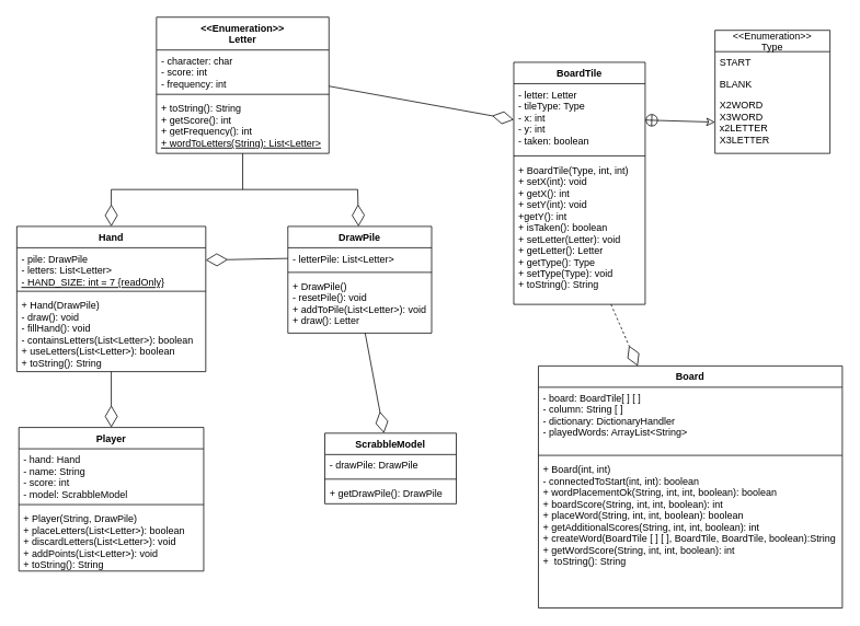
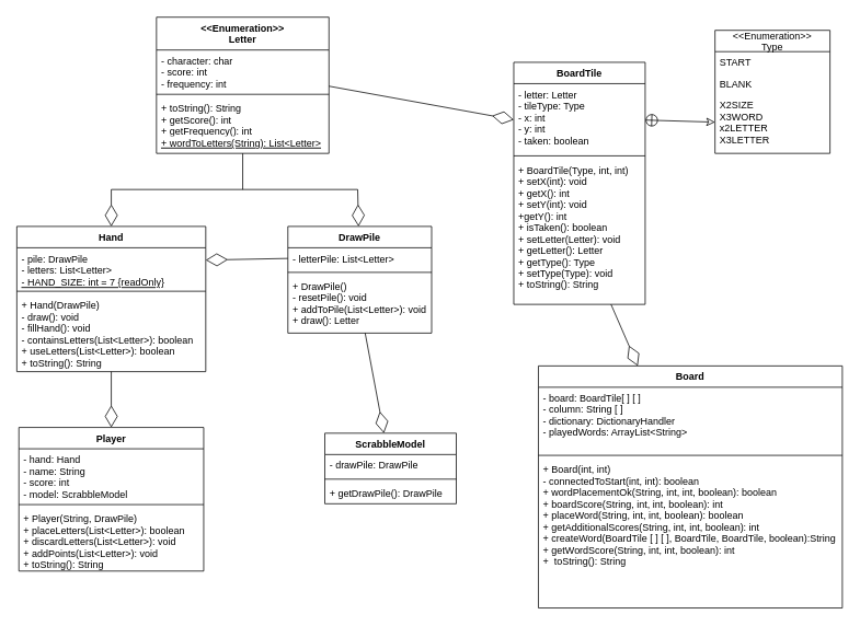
  <mxCell id="0" />
  <mxCell id="1" parent="0" />
  <mxCell id="2" value="DrawPile" style="swimlane;fontStyle=1;align=center;verticalAlign=top;childLayout=stackLayout;horizontal=1;startSize=26;horizontalStack=0;resizeParent=1;resizeParentMax=0;resizeLast=0;collapsible=1;marginBottom=0;" parent="1" vertex="1"><mxGeometry x="350" y="275" width="175" height="130" as="geometry" /></mxCell>
  <mxCell id="3" value="- letterPile: List&lt;Letter&gt;" style="text;strokeColor=none;fillColor=none;align=left;verticalAlign=top;spacingLeft=4;spacingRight=4;overflow=hidden;rotatable=0;points=[[0,0.5],[1,0.5]];portConstraint=eastwest;" parent="2" vertex="1"><mxGeometry y="26" width="175" height="26" as="geometry" /></mxCell>
  <mxCell id="4" value="" style="line;strokeWidth=1;fillColor=none;align=left;verticalAlign=middle;spacingTop=-1;spacingLeft=3;spacingRight=3;rotatable=0;labelPosition=right;points=[];portConstraint=eastwest;strokeColor=inherit;" parent="2" vertex="1"><mxGeometry y="52" width="175" height="8" as="geometry" /></mxCell>
  <mxCell id="5" value="+ DrawPile()&#10;- resetPile(): void&#10;+ addToPile(List&lt;Letter&gt;): void&#10;+ draw(): Letter" style="text;strokeColor=none;fillColor=none;align=left;verticalAlign=top;spacingLeft=4;spacingRight=4;overflow=hidden;rotatable=0;points=[[0,0.5],[1,0.5]];portConstraint=eastwest;" parent="2" vertex="1"><mxGeometry y="60" width="175" height="70" as="geometry" /></mxCell>
  <mxCell id="6" style="edgeStyle=orthogonalEdgeStyle;rounded=0;orthogonalLoop=1;jettySize=auto;html=1;exitX=1;exitY=0.5;exitDx=0;exitDy=0;" parent="2" source="3" target="3" edge="1"><mxGeometry relative="1" as="geometry" /></mxCell>
  <mxCell id="7" value="Hand" style="swimlane;fontStyle=1;align=center;verticalAlign=top;childLayout=stackLayout;horizontal=1;startSize=26;horizontalStack=0;resizeParent=1;resizeParentMax=0;resizeLast=0;collapsible=1;marginBottom=0;" parent="1" vertex="1"><mxGeometry x="20" y="275" width="230" height="177" as="geometry" /></mxCell>
  <mxCell id="8" value="- pile: DrawPile&#10;- letters: List&lt;Letter&gt;" style="text;strokeColor=none;fillColor=none;align=left;verticalAlign=top;spacingLeft=4;spacingRight=4;overflow=hidden;rotatable=0;points=[[0,0.5],[1,0.5]];portConstraint=eastwest;" parent="7" vertex="1"><mxGeometry y="26" width="230" height="29" as="geometry" /></mxCell>
  <mxCell id="9" value="- HAND_SIZE: int = 7 {readOnly}" style="text;strokeColor=none;fillColor=none;align=left;verticalAlign=top;spacingLeft=4;spacingRight=4;overflow=hidden;rotatable=0;points=[[0,0.5],[1,0.5]];portConstraint=eastwest;fontStyle=4" parent="7" vertex="1"><mxGeometry y="55" width="230" height="20" as="geometry" /></mxCell>
  <mxCell id="10" value="" style="line;strokeWidth=1;fillColor=none;align=left;verticalAlign=middle;spacingTop=-1;spacingLeft=3;spacingRight=3;rotatable=0;labelPosition=right;points=[];portConstraint=eastwest;strokeColor=inherit;" parent="7" vertex="1"><mxGeometry y="75" width="230" height="8" as="geometry" /></mxCell>
  <mxCell id="11" value="+ Hand(DrawPile)&#10;- draw(): void&#10;- fillHand(): void&#10;- containsLetters(List&lt;Letter&gt;): boolean&#10;+ useLetters(List&lt;Letter&gt;): boolean&#10;+ toString(): String" style="text;strokeColor=none;fillColor=none;align=left;verticalAlign=top;spacingLeft=4;spacingRight=4;overflow=hidden;rotatable=0;points=[[0,0.5],[1,0.5]];portConstraint=eastwest;" parent="7" vertex="1"><mxGeometry y="83" width="230" height="94" as="geometry" /></mxCell>
  <mxCell id="12" value="" style="endArrow=diamondThin;endFill=0;endSize=24;html=1;rounded=0;snapToPoint=1;" parent="1" source="3" target="8" edge="1"><mxGeometry width="160" relative="1" as="geometry"><mxPoint x="355" y="340" as="sourcePoint" /><mxPoint x="515" y="340" as="targetPoint" /></mxGeometry></mxCell>
  <mxCell id="13" value="&lt;&lt;Enumeration&gt;&gt;&#10;Letter" style="swimlane;fontStyle=1;align=center;verticalAlign=top;childLayout=stackLayout;horizontal=1;startSize=40;horizontalStack=0;resizeParent=1;resizeParentMax=0;resizeLast=0;collapsible=1;marginBottom=0;strokeColor=default;whiteSpace=wrap;spacingBottom=2;" parent="1" vertex="1"><mxGeometry x="190" width="210" height="166" as="geometry" y="20"><mxRectangle x="370" y="220" width="140" height="40" as="alternateBounds" /></mxGeometry></mxCell>
  <mxCell id="14" value="- character: char&#10;- score: int&#10;- frequency: int" style="text;strokeColor=none;fillColor=none;align=left;verticalAlign=top;spacingLeft=4;spacingRight=4;overflow=hidden;rotatable=0;points=[[0,0.5],[1,0.5]];portConstraint=eastwest;" parent="13" vertex="1"><mxGeometry y="40" width="210" height="50" as="geometry" /></mxCell>
  <mxCell id="15" value="" style="line;strokeWidth=1;fillColor=none;align=left;verticalAlign=middle;spacingTop=-1;spacingLeft=3;spacingRight=3;rotatable=0;labelPosition=right;points=[];portConstraint=eastwest;strokeColor=inherit;" parent="13" vertex="1"><mxGeometry y="90" width="210" height="8" as="geometry" /></mxCell>
  <mxCell id="16" value="+ toString(): String&#10;+ getScore(): int&#10;+ getFrequency(): int&#10;" style="text;strokeColor=none;fillColor=none;align=left;verticalAlign=top;spacingLeft=4;spacingRight=4;overflow=hidden;rotatable=0;points=[[0,0.5],[1,0.5]];portConstraint=eastwest;" parent="13" vertex="1"><mxGeometry y="98" width="210" height="42" as="geometry" /></mxCell>
  <mxCell id="17" value="+ wordToLetters(String): List&lt;Letter&gt;" style="text;strokeColor=none;fillColor=none;align=left;verticalAlign=top;spacingLeft=4;spacingRight=4;overflow=hidden;rotatable=0;points=[[0,0.5],[1,0.5]];portConstraint=eastwest;fontStyle=4" parent="13" vertex="1"><mxGeometry y="140" width="210" height="26" as="geometry" /></mxCell>
  <mxCell id="18" value="" style="endArrow=diamondThin;endFill=0;endSize=24;html=1;rounded=0;" parent="1" target="7" edge="1"><mxGeometry width="160" relative="1" as="geometry"><mxPoint x="135" y="230" as="sourcePoint" /><mxPoint x="145" y="320" as="targetPoint" /></mxGeometry></mxCell>
  <mxCell id="19" value="" style="endArrow=none;html=1;rounded=0;" parent="1" edge="1"><mxGeometry width="50" height="50" relative="1" as="geometry"><mxPoint x="135" y="230" as="sourcePoint" /><mxPoint x="435" y="230" as="targetPoint" /></mxGeometry></mxCell>
  <mxCell id="20" value="" style="endArrow=diamondThin;endFill=0;endSize=24;html=1;rounded=0;" parent="1" target="2" edge="1"><mxGeometry width="160" relative="1" as="geometry"><mxPoint x="435" y="230" as="sourcePoint" /><mxPoint x="587.5" y="380" as="targetPoint" /></mxGeometry></mxCell>
  <mxCell id="21" value="" style="endArrow=none;html=1;rounded=0;" parent="1" target="17" edge="1"><mxGeometry width="50" height="50" relative="1" as="geometry"><mxPoint x="295" y="230" as="sourcePoint" /><mxPoint x="420" y="240" as="targetPoint" /></mxGeometry></mxCell>
  <mxCell id="22" value="Player" style="swimlane;fontStyle=1;align=center;verticalAlign=top;childLayout=stackLayout;horizontal=1;startSize=26;horizontalStack=0;resizeParent=1;resizeParentMax=0;resizeLast=0;collapsible=1;marginBottom=0;" parent="1" vertex="1"><mxGeometry x="22.5" y="520" width="225" height="175" as="geometry" /></mxCell>
  <mxCell id="23" value="- hand: Hand&#10;- name: String&#10;- score: int&#10;- model: ScrabbleModel" style="text;strokeColor=none;fillColor=none;align=left;verticalAlign=top;spacingLeft=4;spacingRight=4;overflow=hidden;rotatable=0;points=[[0,0.5],[1,0.5]];portConstraint=eastwest;" parent="22" vertex="1"><mxGeometry y="26" width="225" height="64" as="geometry" /></mxCell>
  <mxCell id="24" value="" style="line;strokeWidth=1;fillColor=none;align=left;verticalAlign=middle;spacingTop=-1;spacingLeft=3;spacingRight=3;rotatable=0;labelPosition=right;points=[];portConstraint=eastwest;" parent="22" vertex="1"><mxGeometry y="90" width="225" height="8" as="geometry" /></mxCell>
  <mxCell id="25" value="+ Player(String, DrawPile)&#10;+ placeLetters(List&lt;Letter&gt;): boolean&#10;+ discardLetters(List&lt;Letter&gt;): void&#10;+ addPoints(List&lt;Letter&gt;): void&#10;+ toString(): String" style="text;strokeColor=none;fillColor=none;align=left;verticalAlign=top;spacingLeft=4;spacingRight=4;overflow=hidden;rotatable=0;points=[[0,0.5],[1,0.5]];portConstraint=eastwest;" parent="22" vertex="1"><mxGeometry y="98" width="225" height="77" as="geometry" /></mxCell>
  <mxCell id="26" value="" style="endArrow=diamondThin;endFill=0;endSize=24;html=1;rounded=0;" parent="1" source="11" target="22" edge="1"><mxGeometry width="160" relative="1" as="geometry"><mxPoint x="210" y="495" as="sourcePoint" /><mxPoint x="370" y="495" as="targetPoint" /></mxGeometry></mxCell>
  <mxCell id="27" value="ScrabbleModel" style="swimlane;fontStyle=1;align=center;verticalAlign=top;childLayout=stackLayout;horizontal=1;startSize=26;horizontalStack=0;resizeParent=1;resizeParentMax=0;resizeLast=0;collapsible=1;marginBottom=0;" parent="1" vertex="1"><mxGeometry x="395" y="527" width="160" height="86" as="geometry" /></mxCell>
  <mxCell id="28" value="- drawPile: DrawPile" style="text;strokeColor=none;fillColor=none;align=left;verticalAlign=top;spacingLeft=4;spacingRight=4;overflow=hidden;rotatable=0;points=[[0,0.5],[1,0.5]];portConstraint=eastwest;" parent="27" vertex="1"><mxGeometry y="26" width="160" height="26" as="geometry" /></mxCell>
  <mxCell id="29" value="" style="line;strokeWidth=1;fillColor=none;align=left;verticalAlign=middle;spacingTop=-1;spacingLeft=3;spacingRight=3;rotatable=0;labelPosition=right;points=[];portConstraint=eastwest;" parent="27" vertex="1"><mxGeometry y="52" width="160" height="8" as="geometry" /></mxCell>
  <mxCell id="30" value="+ getDrawPile(): DrawPile" style="text;strokeColor=none;fillColor=none;align=left;verticalAlign=top;spacingLeft=4;spacingRight=4;overflow=hidden;rotatable=0;points=[[0,0.5],[1,0.5]];portConstraint=eastwest;" parent="27" vertex="1"><mxGeometry y="60" width="160" height="26" as="geometry" /></mxCell>
  <mxCell id="31" value="" style="endArrow=diamondThin;endFill=0;endSize=24;html=1;rounded=0;" parent="1" source="5" target="27" edge="1"><mxGeometry width="160" relative="1" as="geometry"><mxPoint x="230" y="490" as="sourcePoint" /><mxPoint x="390" y="490" as="targetPoint" /></mxGeometry></mxCell>
  <mxCell id="32" value="BoardTile" style="swimlane;fontStyle=1;align=center;verticalAlign=top;childLayout=stackLayout;horizontal=1;startSize=26;horizontalStack=0;resizeParent=1;resizeParentMax=0;resizeLast=0;collapsible=1;marginBottom=0;" parent="1" vertex="1"><mxGeometry x="625" y="75" width="160" height="295" as="geometry" /></mxCell>
  <mxCell id="33" value="- letter: Letter&#10;- tileType: Type&#10;- x: int&#10;- y: int&#10;- taken: boolean" style="text;strokeColor=none;fillColor=none;align=left;verticalAlign=top;spacingLeft=4;spacingRight=4;overflow=hidden;rotatable=0;points=[[0,0.5],[1,0.5]];portConstraint=eastwest;" parent="32" vertex="1"><mxGeometry y="26" width="160" height="84" as="geometry" /></mxCell>
  <mxCell id="34" value="" style="line;strokeWidth=1;fillColor=none;align=left;verticalAlign=middle;spacingTop=-1;spacingLeft=3;spacingRight=3;rotatable=0;labelPosition=right;points=[];portConstraint=eastwest;" parent="32" vertex="1"><mxGeometry y="110" width="160" height="8" as="geometry" /></mxCell>
  <mxCell id="35" value="+ BoardTile(Type, int, int)&#10;+ setX(int): void&#10;+ getX(): int&#10;+ setY(int): void&#10;+getY(): int&#10;+ isTaken(): boolean&#10;+ setLetter(Letter): void&#10;+ getLetter(): Letter&#10;+ getType(): Type&#10;+ setType(Type): void&#10;+ toString(): String" style="text;strokeColor=none;fillColor=none;align=left;verticalAlign=top;spacingLeft=4;spacingRight=4;overflow=hidden;rotatable=0;points=[[0,0.5],[1,0.5]];portConstraint=eastwest;" parent="32" vertex="1"><mxGeometry y="118" width="160" height="177" as="geometry" /></mxCell>
  <mxCell id="36" value="&lt;&lt;Enumeration&gt;&gt;&#10;Type" style="swimlane;fontStyle=0;childLayout=stackLayout;horizontal=1;startSize=26;fillColor=none;horizontalStack=0;resizeParent=1;resizeParentMax=0;resizeLast=0;collapsible=1;marginBottom=0;" parent="1" vertex="1"><mxGeometry x="870" y="36" width="140" height="150" as="geometry" /></mxCell>
  <mxCell id="37" value="START" style="text;strokeColor=none;fillColor=none;align=left;verticalAlign=top;spacingLeft=4;spacingRight=4;overflow=hidden;rotatable=0;points=[[0,0.5],[1,0.5]];portConstraint=eastwest;" parent="36" vertex="1"><mxGeometry y="26" width="140" height="26" as="geometry" /></mxCell>
  <mxCell id="38" value="BLANK" style="text;strokeColor=none;fillColor=none;align=left;verticalAlign=top;spacingLeft=4;spacingRight=4;overflow=hidden;rotatable=0;points=[[0,0.5],[1,0.5]];portConstraint=eastwest;" parent="36" vertex="1"><mxGeometry y="52" width="140" height="26" as="geometry" /></mxCell>
- <mxCell id="39" value="X2WORD&#10;X3WORD&#10;x2LETTER&#10;X3LETTER" style="text;strokeColor=none;fillColor=none;align=left;verticalAlign=top;spacingLeft=4;spacingRight=4;overflow=hidden;rotatable=0;points=[[0,0.5],[1,0.5]];portConstraint=eastwest;" parent="36" vertex="1"><mxGeometry y="78" width="140" height="72" as="geometry" /></mxCell>
+ <mxCell id="39" value="X2SIZE&#10;X3WORD&#10;x2LETTER&#10;X3LETTER" style="text;strokeColor=none;fillColor=none;align=left;verticalAlign=top;spacingLeft=4;spacingRight=4;overflow=hidden;rotatable=0;points=[[0,0.5],[1,0.5]];portConstraint=eastwest;" parent="36" vertex="1"><mxGeometry y="78" width="140" height="72" as="geometry" /></mxCell>
  <mxCell id="40" value="Board" style="swimlane;fontStyle=1;align=center;verticalAlign=top;childLayout=stackLayout;horizontal=1;startSize=26;horizontalStack=0;resizeParent=1;resizeParentMax=0;resizeLast=0;collapsible=1;marginBottom=0;" parent="1" vertex="1"><mxGeometry x="655" y="445" width="370" height="295" as="geometry" /></mxCell>
  <mxCell id="41" value="- board: BoardTile[ ] [ ]&#10;- column: String [ ]&#10;- dictionary: DictionaryHandler&#10;- playedWords: ArrayList&lt;String&gt;&#10;" style="text;strokeColor=none;fillColor=none;align=left;verticalAlign=top;spacingLeft=4;spacingRight=4;overflow=hidden;rotatable=0;points=[[0,0.5],[1,0.5]];portConstraint=eastwest;" parent="40" vertex="1"><mxGeometry y="26" width="370" height="79" as="geometry" /></mxCell>
  <mxCell id="42" value="" style="line;strokeWidth=1;fillColor=none;align=left;verticalAlign=middle;spacingTop=-1;spacingLeft=3;spacingRight=3;rotatable=0;labelPosition=right;points=[];portConstraint=eastwest;" parent="40" vertex="1"><mxGeometry y="105" width="370" height="8" as="geometry" /></mxCell>
  <mxCell id="43" value="+ Board(int, int)&#10;- connectedToStart(int, int): boolean&#10;+ wordPlacementOk(String, int, int, boolean): boolean&#10;+ boardScore(String, int, int, boolean): int&#10;+ placeWord(String, int, int, boolean): boolean&#10;+ getAdditionalScores(String, int, int, boolean): int&#10;+ createWord(BoardTile [ ] [ ], BoardTile, BoardTile, boolean):String&#10;+ getWordScore(String, int, int, boolean): int&#10;+  toString(): String&#10;" style="text;strokeColor=none;fillColor=none;align=left;verticalAlign=top;spacingLeft=4;spacingRight=4;overflow=hidden;rotatable=0;points=[[0,0.5],[1,0.5]];portConstraint=eastwest;" parent="40" vertex="1"><mxGeometry y="113" width="370" height="182" as="geometry" /></mxCell>
  <mxCell id="44" value="" style="endArrow=classic;startArrow=circlePlus;endFill=0;startFill=0;endSize=8;html=1;rounded=0;" edge="1" parent="1" source="33" target="39"><mxGeometry width="160" relative="1" as="geometry"><mxPoint x="665" y="205" as="sourcePoint" /><mxPoint x="825" y="205" as="targetPoint" /></mxGeometry></mxCell>
- <mxCell id="45" value="" style="endArrow=diamondThin;endFill=0;endSize=24;html=1;rounded=0;dashed=1;" edge="1" parent="1" source="35" target="40"><mxGeometry width="160" relative="1" as="geometry"><mxPoint x="665" y="205" as="sourcePoint" /><mxPoint x="825" y="205" as="targetPoint" /></mxGeometry></mxCell>
+ <mxCell id="45" value="" style="endArrow=diamondThin;endFill=0;endSize=24;html=1;rounded=0;" edge="1" parent="1" source="35" target="40"><mxGeometry width="160" relative="1" as="geometry"><mxPoint x="665" y="205" as="sourcePoint" /><mxPoint x="825" y="205" as="targetPoint" /></mxGeometry></mxCell>
  <mxCell id="46" value="" style="endArrow=diamondThin;endFill=0;endSize=24;html=1;rounded=0;" edge="1" parent="1" source="14"><mxGeometry width="160" relative="1" as="geometry"><mxPoint x="465" y="145" as="sourcePoint" /><mxPoint x="625" y="145" as="targetPoint" /></mxGeometry></mxCell>
